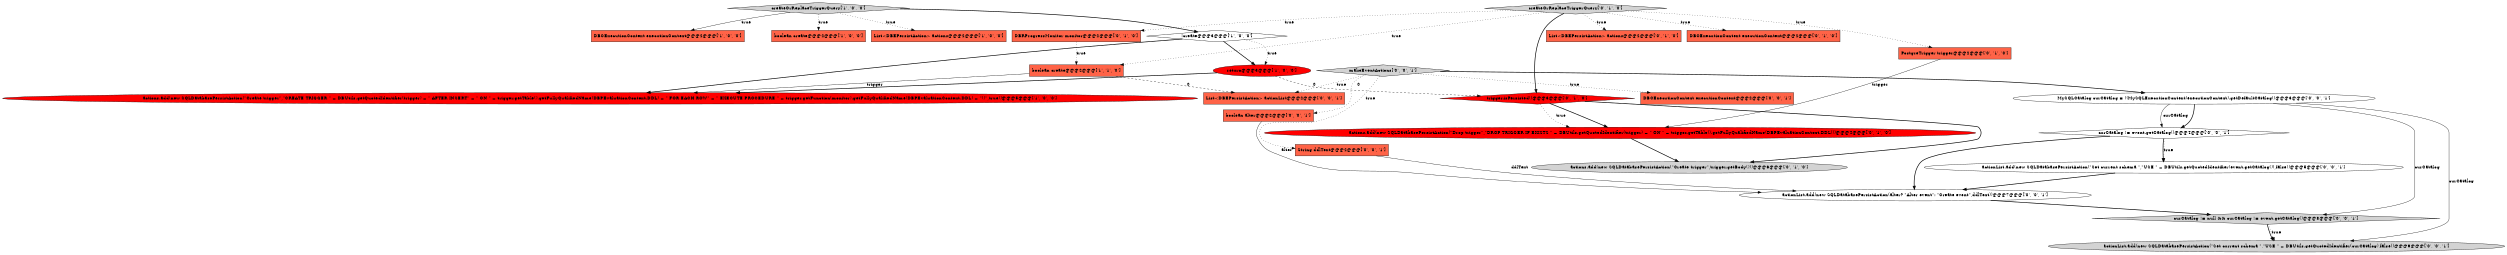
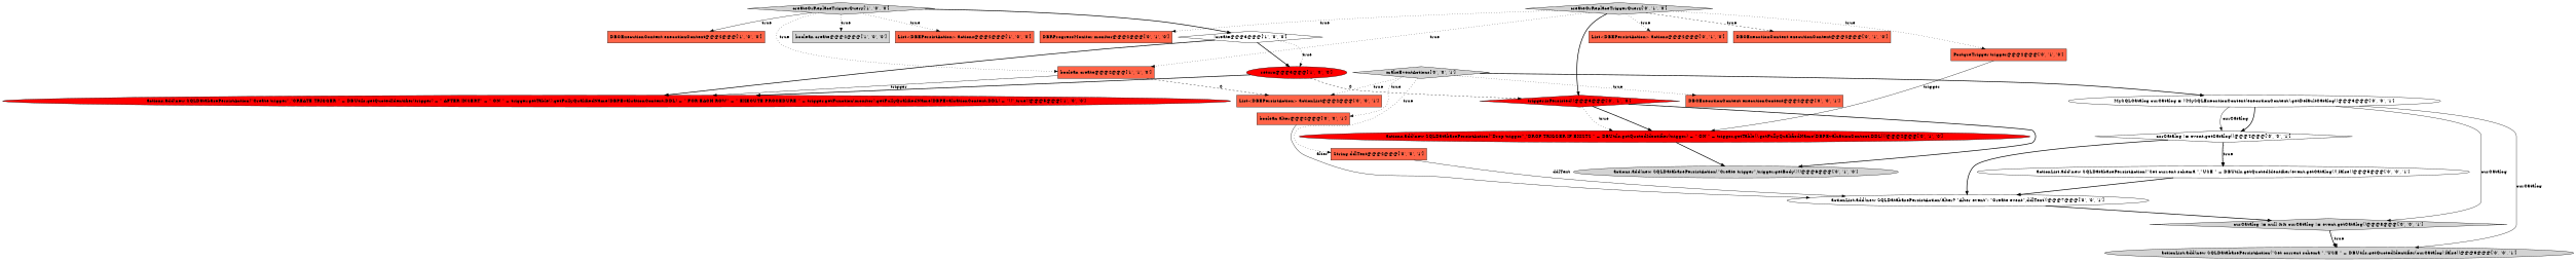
  digraph {
    node [fillcolor=tomato shape=box style=filled]
    edge [style=dotted]
    n1 [label="DBCExecutionContext executionContext@@@2@@@['1', '0', '0']"]
    n2 [fillcolor=lightgray label="createOrReplaceTriggerQuery['1', '0', '0']" shape=diamond]
    n3 [fillcolor=white label="!create@@@3@@@['1', '0', '0']" shape=diamond]
-   n4 [label="boolean create@@@2@@@['1', '0', '0']"]
+   n4 [fillcolor=lightgray label="boolean create@@@2@@@['1', '0', '0']"]
    n5 [label="boolean create@@@2@@@['1', '1', '0']"]
    n6 [label="List<DBEPersistAction> actions@@@2@@@['1', '0', '0']"]
    n7 [fillcolor=red label="actions.add(new SQLDatabasePersistAction(\"Create trigger\",\"CREATE TRIGGER \" + DBUtils.getQuotedIdentifier(trigger) + \" AFTER INSERT\" + \" ON \" + trigger.getTable().getFullyQualifiedName(DBPEvaluationContext.DDL) + \" FOR EACH ROW\" + \" EXECUTE PROCEDURE \" + trigger.getFunction(monitor).getFullyQualifiedName(DBPEvaluationContext.DDL) + \"()\",true))@@@5@@@['1', '0', '0']" shape=ellipse]
    n8 [fillcolor=red label="return@@@3@@@['1', '0', '0']" shape=ellipse]
    n9 [label="List<DBEPersistAction> actionList@@@2@@@['0', '0', '1']"]
    n10 [fillcolor=white label="actionList.add(new SQLDatabasePersistAction(alter? \"Alter event\": \"Create event\",ddlText))@@@7@@@['0', '0', '1']" shape=ellipse]
    n11 [fillcolor=lightgray label="curCatalog != null && curCatalog != event.getCatalog()@@@8@@@['0', '0', '1']" shape=diamond]
    n12 [fillcolor=lightgray label="actionList.add(new SQLDatabasePersistAction(\"Set current schema \",\"USE \" + DBUtils.getQuotedIdentifier(curCatalog),false))@@@9@@@['0', '0', '1']" shape=ellipse]
    n13 [label="List<DBEPersistAction> actions@@@2@@@['0', '1', '0']"]
    n14 [label="DBCExecutionContext executionContext@@@2@@@['0', '1', '0']"]
    n15 [fillcolor=lightgray label="actions.add(new SQLDatabasePersistAction(\"Create trigger\",trigger.getBody()))@@@6@@@['0', '1', '0']" shape=ellipse]
    n16 [fillcolor=white label="MySQLCatalog curCatalog = ((MySQLExecutionContext)executionContext).getDefaultCatalog()@@@3@@@['0', '0', '1']" shape=ellipse]
    n17 [fillcolor=white label="curCatalog != event.getCatalog()@@@4@@@['0', '0', '1']" shape=diamond]
    n18 [fillcolor=white label="actionList.add(new SQLDatabasePersistAction(\"Set current schema \",\"USE \" + DBUtils.getQuotedIdentifier(event.getCatalog()),false))@@@5@@@['0', '0', '1']" shape=ellipse]
    n19 [fillcolor=red label="actions.add(new SQLDatabasePersistAction(\"Drop trigger\",\"DROP TRIGGER IF EXISTS \" + DBUtils.getQuotedIdentifier(trigger) + \" ON \" + trigger.getTable().getFullyQualifiedName(DBPEvaluationContext.DDL)))@@@4@@@['0', '1', '0']" shape=ellipse]
    n20 [label="DBRProgressMonitor monitor@@@2@@@['0', '1', '0']"]
    n21 [label="boolean alter@@@2@@@['0', '0', '1']"]
    n22 [label="DBCExecutionContext executionContext@@@2@@@['0', '0', '1']"]
    n23 [fillcolor=red label="trigger.isPersisted()@@@3@@@['0', '1', '0']" shape=diamond]
    n24 [label="PostgreTrigger trigger@@@2@@@['0', '1', '0']"]
    n25 [fillcolor=lightgray label="makeEventActions['0', '0', '1']" shape=diamond]
    n26 [label="String ddlText@@@2@@@['0', '0', '1']"]
    n27 [fillcolor=lightgray label="createOrReplaceTriggerQuery['0', '1', '0']" shape=diamond]
    n2 -> n1 [label=true style=solid]
    n2 -> n3 [style=bold]
    n2 -> n4 [label=true]
-   n20 -> n5 [label=true]
+   n2 -> n5 [label=true]
    n2 -> n6 [label=true]
    n3 -> n7 [style=bold]
    n3 -> n8 [label=true]
    n3 -> n8 [style=bold]
    n5 -> n7 [label=trigger style=solid]
    n5 -> n9 [label=0 style=dashed]
    n8 -> n7 [style=bold]
    n8 -> n23 [label=0 style=dashed]
    n10 -> n11 [style=bold]
    n11 -> n12 [label=true]
    n11 -> n12 [style=bold]
    n16 -> n11 [label=curCatalog style=solid]
    n16 -> n12 [label=curCatalog style=solid]
    n16 -> n17 [style=bold]
    n16 -> n17 [label=curCatalog style=solid]
    n17 -> n10 [style=bold]
    n17 -> n18 [label=true]
    n17 -> n18 [style=bold]
    n18 -> n10 [style=bold]
    n19 -> n15 [style=bold]
    n21 -> n10 [label=alter style=solid]
    n23 -> n15 [style=bold]
    n23 -> n19 [label=true]
    n23 -> n19 [style=bold]
    n24 -> n19 [label=trigger style=solid]
    n25 -> n9 [label=true]
    n25 -> n16 [style=bold]
-   n25 -> n21 [label=0]
+   n25 -> n21 [label=true]
    n25 -> n22 [label=true]
    n25 -> n26 [label=true]
    n26 -> n10 [label=ddlText style=solid]
    n27 -> n5 [label=true]
    n27 -> n13 [label=true]
-   n27 -> n14 [label=true]
+   n27 -> n14 [label=true style=dashed]
    n27 -> n20 [label=true]
    n27 -> n23 [style=bold]
    n27 -> n24 [label=true]
  }
